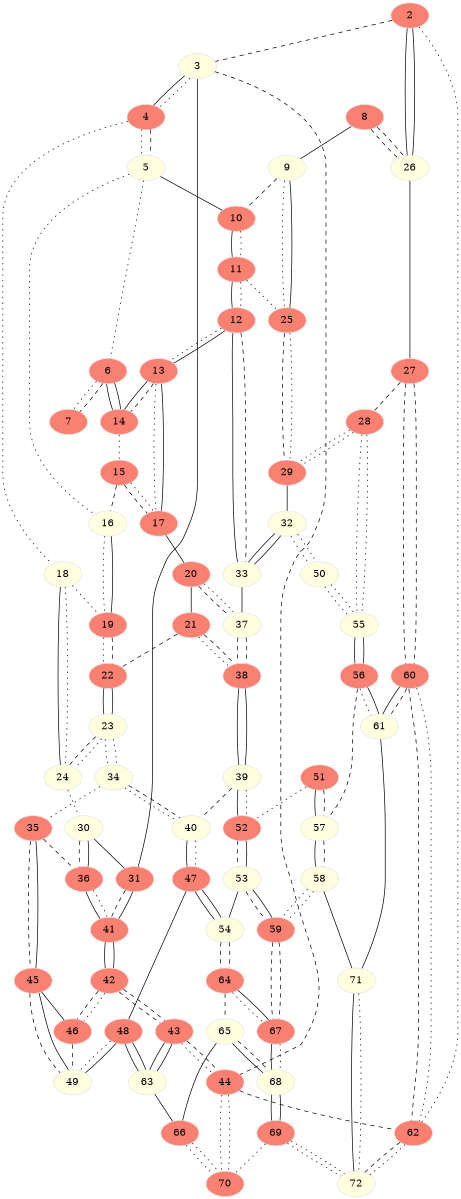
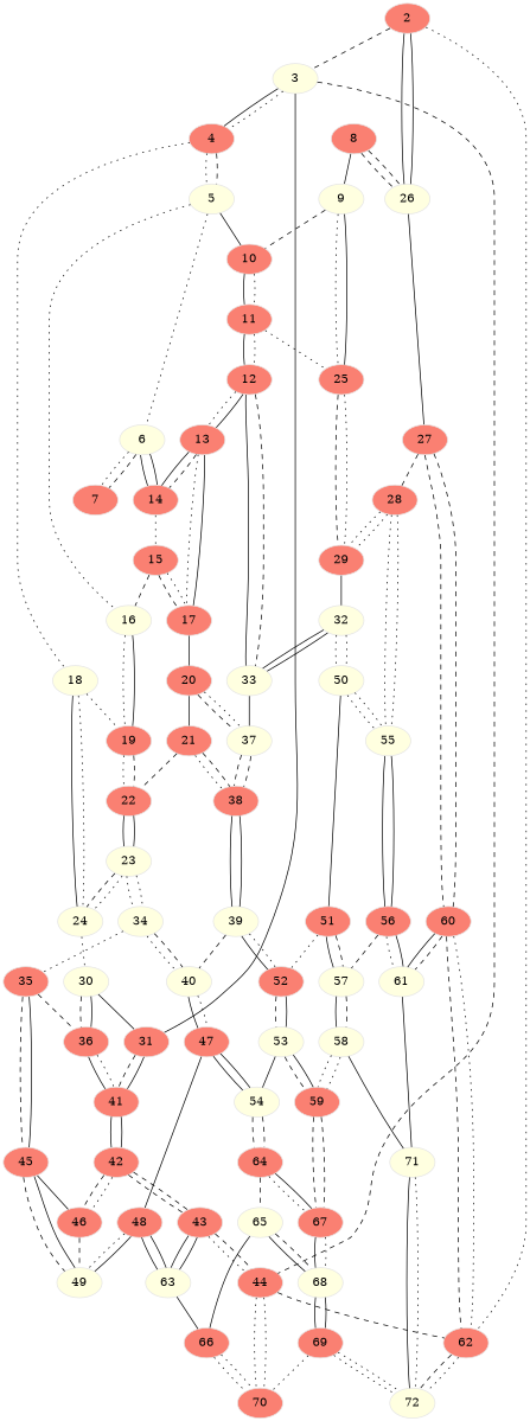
  graph {
    node [color=gray90 fillcolor=salmon style=filled]
    edge [style=solid]
    3 [fillcolor=lightyellow]
    2
    26 [fillcolor=lightyellow]
    62
    8
    9 [fillcolor=lightyellow]
    4
    31
    44
    27
    72 [fillcolor=lightyellow]
    5 [fillcolor=lightyellow]
    18 [fillcolor=lightyellow]
    41
    70
-   6
+   6 [fillcolor=lightyellow]
    16 [fillcolor=lightyellow]
    10
    19
    24 [fillcolor=lightyellow]
    7
    14
    15
    11
    25
    29
    12
    13
    33 [fillcolor=lightyellow]
    17
    37 [fillcolor=lightyellow]
    20
    22
    21
    30 [fillcolor=lightyellow]
    23 [fillcolor=lightyellow]
    38
    39 [fillcolor=lightyellow]
    34 [fillcolor=lightyellow]
    35
    40 [fillcolor=lightyellow]
    36
    32 [fillcolor=lightyellow]
    28
    60
    55 [fillcolor=lightyellow]
    61 [fillcolor=lightyellow]
    56
    50 [fillcolor=lightyellow]
    42
    51
    45
    47
    46
    49 [fillcolor=lightyellow]
    52
    53 [fillcolor=lightyellow]
    48
    54 [fillcolor=lightyellow]
    43
    63 [fillcolor=lightyellow]
    66
    64
    57 [fillcolor=lightyellow]
    58 [fillcolor=lightyellow]
    59
    67
    65 [fillcolor=lightyellow]
    71 [fillcolor=lightyellow]
    68 [fillcolor=lightyellow]
    69
    3 -- 4
    3 -- 4 [style=dotted]
    3 -- 31
    3 -- 44 [style=dashed]
    2 -- 3 [style=dashed]
    2 -- 26
    2 -- 26
    2 -- 62 [style=dotted]
    26 -- 27
    62 -- 72 [style=dashed]
    62 -- 72 [style=dotted]
    8 -- 26 [style=dashed]
    8 -- 26 [style=dashed]
    8 -- 9
    9 -- 10 [style=dashed]
    9 -- 25 [style=dotted]
    9 -- 25
    4 -- 5 [style=dotted]
    4 -- 5 [style=dashed]
    4 -- 18 [style=dotted]
    31 -- 41 [style=dashed]
    31 -- 41
    44 -- 62 [style=dashed]
    44 -- 70 [style=dotted]
    44 -- 70 [style=dotted]
    27 -- 28 [style=dashed]
    27 -- 60 [style=dashed]
    27 -- 60 [style=dashed]
    5 -- 6 [style=dotted]
    5 -- 16 [style=dotted]
    5 -- 10
    18 -- 19 [style=dotted]
    18 -- 24
    18 -- 24 [style=dotted]
    41 -- 42
    41 -- 42
    6 -- 7 [style=dotted]
    6 -- 7 [style=dashed]
    6 -- 14
    6 -- 14
    16 -- 19 [style=dotted]
    16 -- 19
    10 -- 11
    10 -- 11 [style=dotted]
    19 -- 22 [style=dotted]
    19 -- 22 [style=dashed]
    24 -- 30 [style=dotted]
    14 -- 15 [style=dotted]
    15 -- 16 [style=dashed]
    15 -- 17 [style=dashed]
    15 -- 17 [style=dotted]
    11 -- 25 [style=dotted]
    11 -- 12
    11 -- 12 [style=dotted]
    25 -- 29 [style=dashed]
    25 -- 29 [style=dotted]
    29 -- 32
    12 -- 13 [style=dotted]
    12 -- 13
    12 -- 33
    12 -- 33 [style=dashed]
    13 -- 14
    13 -- 14 [style=dashed]
    13 -- 17 [style=dotted]
    13 -- 17
    33 -- 37
    17 -- 20
    37 -- 38 [style=dashed]
    37 -- 38 [style=dashed]
    20 -- 37 [style=dashed]
    20 -- 37 [style=dotted]
    20 -- 21
    22 -- 23
    22 -- 23
    21 -- 22 [style=dashed]
    21 -- 38 [style=dotted]
    21 -- 38 [style=dashed]
    30 -- 31
    30 -- 36 [style=dashed]
    30 -- 36
    23 -- 24 [style=dashed]
    23 -- 24 [style=dotted]
    23 -- 34 [style=dotted]
    23 -- 34 [style=dotted]
    38 -- 39
    38 -- 39
    39 -- 40 [style=dashed]
    39 -- 52
    39 -- 52 [style=dotted]
    34 -- 35 [style=dotted]
    34 -- 40 [style=dotted]
    34 -- 40 [style=dashed]
    35 -- 36 [style=dashed]
    35 -- 45 [style=dashed]
    35 -- 45
    40 -- 47
    40 -- 47 [style=dotted]
    36 -- 41
    36 -- 41 [style=dotted]
    32 -- 33
    32 -- 33
    32 -- 50 [style=dotted]
    32 -- 50 [style=dotted]
    28 -- 29 [style=dotted]
    28 -- 29 [style=dotted]
    28 -- 55 [style=dotted]
    28 -- 55 [style=dotted]
    60 -- 62 [style=dashed]
    60 -- 62 [style=dotted]
    60 -- 61
    60 -- 61 [style=dashed]
    55 -- 56
    55 -- 56
    61 -- 71
    56 -- 61 [style=dotted]
    56 -- 61
    56 -- 57 [style=dashed]
    50 -- 55 [style=dotted]
    50 -- 55 [style=dotted]
+   50 -- 51
    42 -- 46 [style=dashed]
    42 -- 46 [style=dotted]
    42 -- 43 [style=dashed]
    42 -- 43 [style=dashed]
    51 -- 52 [style=dotted]
    51 -- 57
    51 -- 57 [style=dashed]
    45 -- 46
    45 -- 49 [style=dashed]
    45 -- 49
    47 -- 48
    47 -- 54
    47 -- 54
    46 -- 49 [style=dashed]
    52 -- 53 [style=dashed]
    52 -- 53
    53 -- 54
    53 -- 59 [style=dashed]
    53 -- 59
    48 -- 49 [style=dotted]
    48 -- 49
    48 -- 63
    48 -- 63
    54 -- 64 [style=dashed]
    54 -- 64 [style=dashed]
    43 -- 44 [style=dotted]
    43 -- 44 [style=dashed]
    43 -- 63
    43 -- 63
    63 -- 66
    66 -- 70 [style=dotted]
    66 -- 70 [style=dotted]
    64 -- 67 [style=dotted]
    64 -- 67
    64 -- 65 [style=dashed]
    57 -- 58
    57 -- 58 [style=dashed]
    58 -- 59 [style=dotted]
    58 -- 59 [style=dotted]
    58 -- 71
    59 -- 67 [style=dashed]
    59 -- 67 [style=dashed]
    67 -- 68
    67 -- 68 [style=dotted]
    65 -- 66
    65 -- 68
    65 -- 68 [style=dashed]
    71 -- 72
    71 -- 72 [style=dotted]
    68 -- 69
    68 -- 69
    69 -- 72 [style=dotted]
    69 -- 72 [style=dotted]
    69 -- 70 [style=dotted]
  }
